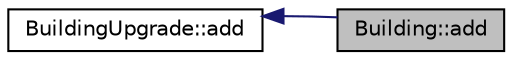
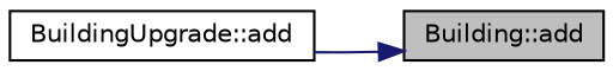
  digraph {
    rankdir=RL
    node [color=black fontname=Helvetica fontsize=10 shape=record style=filled]
    n1 [fillcolor=grey75 fontcolor=black height=0.2 label="Building::add" width=0.4]
    n2 [fillcolor=white height=0.2 label="BuildingUpgrade::add" width=0.4]
-   n2 -> n1 [color=midnightblue dir=back fontname=Helvetica fontsize=10 labelfontname=Helvetica labelfontsize=10 style=solid]
+   n1 -> n2 [color=midnightblue dir=back fontname=Helvetica fontsize=10 labelfontname=Helvetica labelfontsize=10 style=solid]
  }
